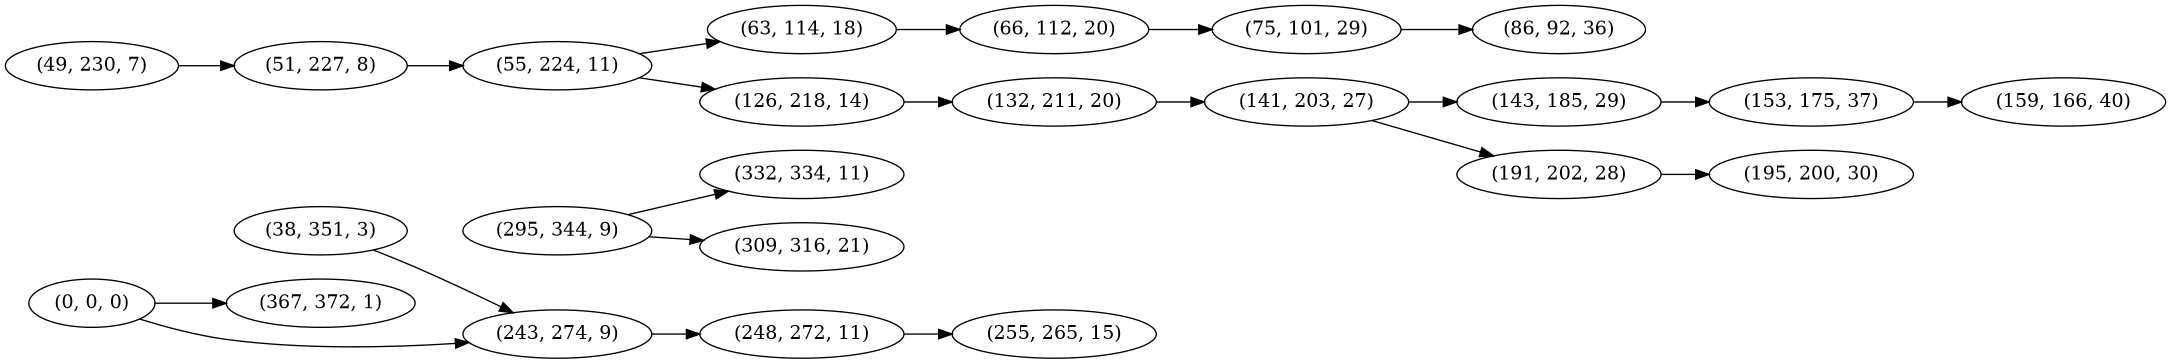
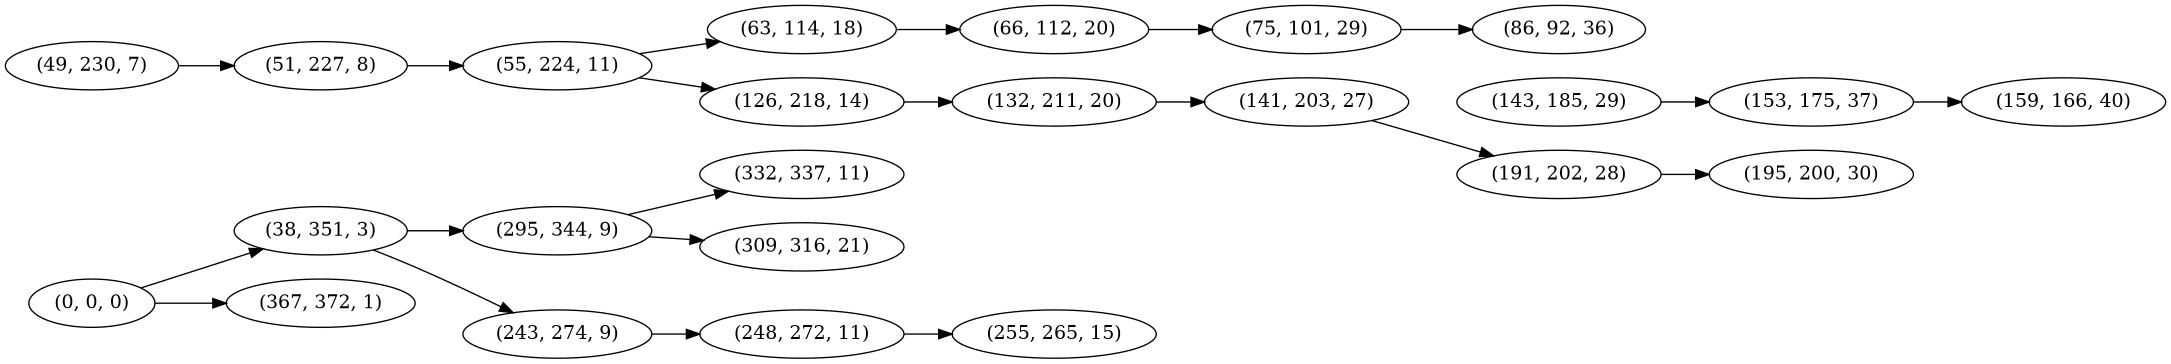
  digraph {
    rankdir=LR
    "(0, 0, 0)"
    "(38, 351, 3)"
    "(367, 372, 1)"
    "(243, 274, 9)"
    "(295, 344, 9)"
    "(49, 230, 7)"
    "(51, 227, 8)"
    "(248, 272, 11)"
    "(309, 316, 21)"
-   "(332, 337, 11)" [label="(332, 334, 11)"]
+   "(332, 337, 11)"
    "(55, 224, 11)"
    "(63, 114, 18)"
    "(126, 218, 14)"
    "(66, 112, 20)"
    "(132, 211, 20)"
    "(75, 101, 29)"
    "(86, 92, 36)"
    "(141, 203, 27)"
    "(143, 185, 29)"
    "(191, 202, 28)"
    "(153, 175, 37)"
    "(195, 200, 30)"
    "(159, 166, 40)"
    "(255, 265, 15)"
-   "(0, 0, 0)" -> "(243, 274, 9)"
+   "(0, 0, 0)" -> "(38, 351, 3)"
    "(0, 0, 0)" -> "(367, 372, 1)"
    "(38, 351, 3)" -> "(243, 274, 9)"
+   "(38, 351, 3)" -> "(295, 344, 9)"
    "(243, 274, 9)" -> "(248, 272, 11)"
    "(295, 344, 9)" -> "(309, 316, 21)"
    "(295, 344, 9)" -> "(332, 337, 11)"
    "(49, 230, 7)" -> "(51, 227, 8)"
    "(51, 227, 8)" -> "(55, 224, 11)"
    "(248, 272, 11)" -> "(255, 265, 15)"
    "(55, 224, 11)" -> "(63, 114, 18)"
    "(55, 224, 11)" -> "(126, 218, 14)"
    "(63, 114, 18)" -> "(66, 112, 20)"
    "(126, 218, 14)" -> "(132, 211, 20)"
    "(66, 112, 20)" -> "(75, 101, 29)"
    "(132, 211, 20)" -> "(141, 203, 27)"
    "(75, 101, 29)" -> "(86, 92, 36)"
-   "(141, 203, 27)" -> "(143, 185, 29)"
    "(141, 203, 27)" -> "(191, 202, 28)"
    "(143, 185, 29)" -> "(153, 175, 37)"
    "(191, 202, 28)" -> "(195, 200, 30)"
    "(153, 175, 37)" -> "(159, 166, 40)"
  }
